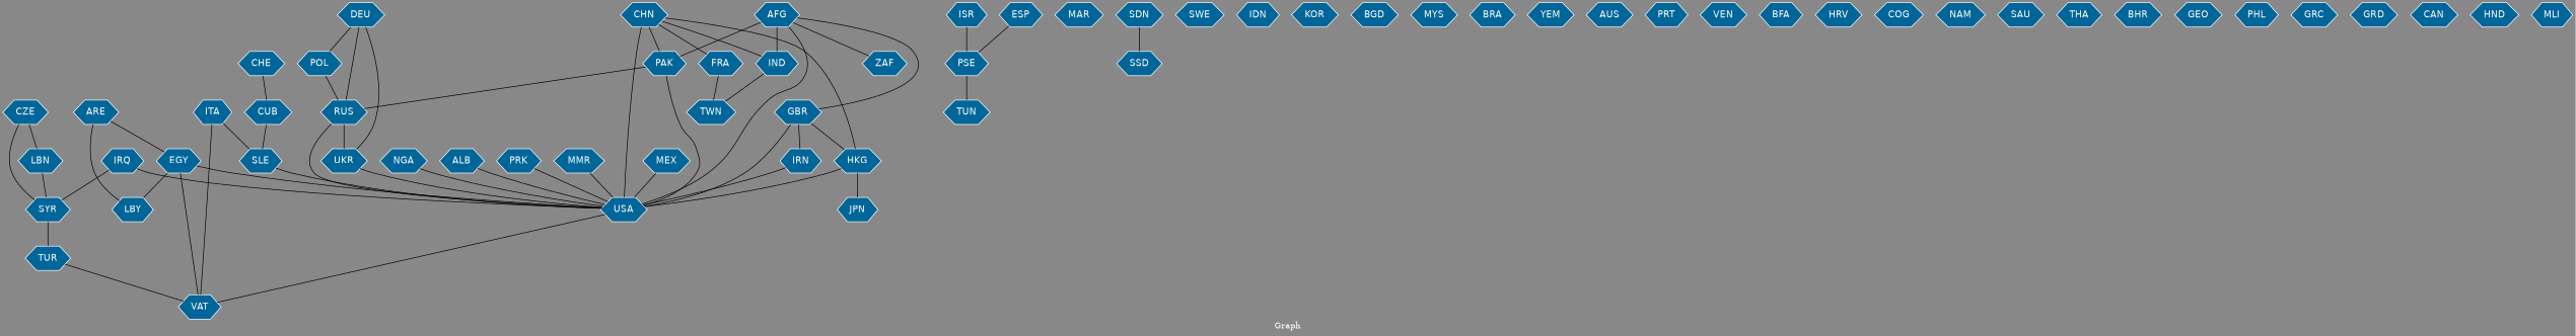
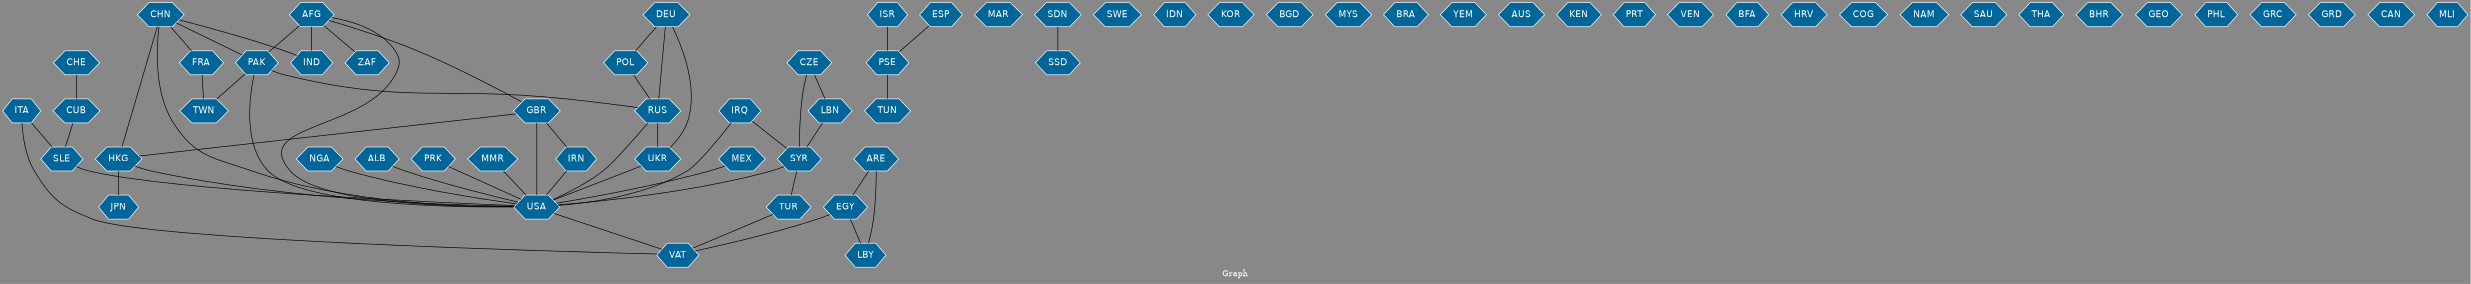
  graph {
    bgcolor="#888888"
    fontcolor=white
    fontsize=12
    label="Graph"
    node [color=white fillcolor="#006699" fontcolor=white fontname=Helvetica shape=hexagon style=filled]
    edge [arrowhead=open color=black fontcolor=white fontname=Courier fontsize=12 weight=1]
    n1 [label=RUS]
    n2 [label=UKR]
    n3 [label=USA]
    n4 [label=VAT]
    n5 [label=SLE]
    n6 [label=FRA]
    n7 [label=TWN]
    n8 [label=MEX]
    n9 [label=GBR]
    n10 [label=HKG]
    n11 [label=IRN]
    n12 [label=JPN]
    n13 [label=CHN]
    n14 [label=IND]
    n15 [label=PAK]
    n16 [label=NGA]
    n17 [label=ISR]
    n18 [label=PSE]
    n19 [label=TUN]
    n20 [label=AFG]
    n21 [label=ZAF]
    n22 [label=ESP]
    n23 [label=MAR]
    n24 [label=IRQ]
    n25 [label=SYR]
    n26 [label=TUR]
    n27 [label=CUB]
    n28 [label=CHE]
    n29 [label=SDN]
    n30 [label=SSD]
    n31 [label=POL]
    n32 [label=DEU]
    n33 [label=SWE]
    n34 [label=ITA]
    n35 [label=EGY]
    n36 [label=LBY]
    n37 [label=IDN]
    n38 [label=ARE]
    n39 [label=KOR]
    n40 [label=ALB]
    n41 [label=BGD]
    n42 [label=MYS]
    n43 [label=BRA]
    n44 [label=YEM]
    n45 [label=AUS]
+   n46 [label=KEN]
    n47 [label=PRT]
    n48 [label=VEN]
    n49 [label=LBN]
    n50 [label=CZE]
    n51 [label=PRK]
    n52 [label=BFA]
    n53 [label=HRV]
    n54 [label=COG]
    n55 [label=NAM]
    n56 [label=SAU]
    n57 [label=THA]
    n58 [label=BHR]
    n59 [label=GEO]
    n60 [label=PHL]
    n61 [label=MMR]
    n62 [label=GRC]
    n63 [label=GRD]
    n64 [label=CAN]
-   n65 [label=HND]
    n66 [label=MLI]
    n1 -- n2 [weight=15]
    n1 -- n3 [weight=2]
    n2 -- n3 [weight=3]
    n3 -- n4
    n5 -- n3 [weight=2]
    n6 -- n7 [weight=2]
    n8 -- n3
    n9 -- n3 [weight=3]
    n9 -- n10
    n9 -- n11
    n10 -- n3
    n10 -- n12
    n11 -- n3 [weight=4]
    n13 -- n3 [weight=7]
    n13 -- n6
    n13 -- n10 [weight=3]
    n13 -- n14
    n13 -- n15 [weight=2]
-   n14 -- n7
+   n15 -- n7
    n15 -- n1
    n15 -- n3 [weight=2]
    n16 -- n3
    n17 -- n18 [weight=9]
    n18 -- n19
    n20 -- n3 [weight=3]
    n20 -- n9
    n20 -- n14 [weight=2]
    n20 -- n15 [weight=4]
    n20 -- n21
    n22 -- n18
    n24 -- n3 [weight=6]
    n24 -- n25
-   n35 -- n3
+   n25 -- n3
    n25 -- n26 [weight=2]
    n26 -- n4
    n27 -- n5
    n28 -- n27
    n29 -- n30
    n31 -- n1
    n32 -- n1 [weight=2]
    n32 -- n2
    n32 -- n31
    n34 -- n4
    n34 -- n5
    n35 -- n4
    n35 -- n36
    n38 -- n35
    n38 -- n36
    n40 -- n3
    n49 -- n25
    n50 -- n25
    n50 -- n49
    n51 -- n3
    n61 -- n3 [weight=2]
  }
